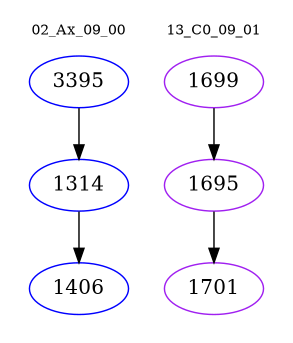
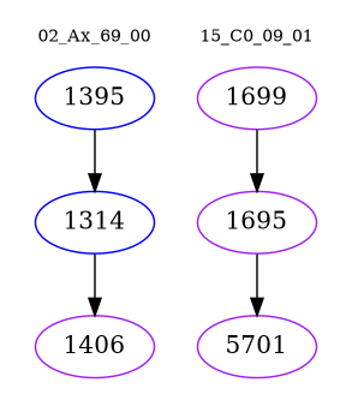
  digraph {
    node [color=blue]
    edge [color=black]
-   n1 [label=3395]
+   n1 [label=1395]
    n2 [label=1314]
-   n3 [label=1406]
+   n3 [color=purple label=1406]
    n4 [color=purple label=1699]
    n5 [color=purple label=1695]
-   n6 [color=purple label=1701]
+   n6 [color=purple label=5701]
    subgraph cluster_1 {
      color=white
      fontsize=10
-     label="02_Ax_09_00"
+     label="02_Ax_69_00"
      n1
      n2
      n3
    }
    subgraph cluster_2 {
      color=white
      fontsize=10
-     label="13_C0_09_01"
+     label="15_C0_09_01"
      n4
      n5
      n6
    }
    n1 -> n2
    n2 -> n3
    n4 -> n5
    n5 -> n6
  }
